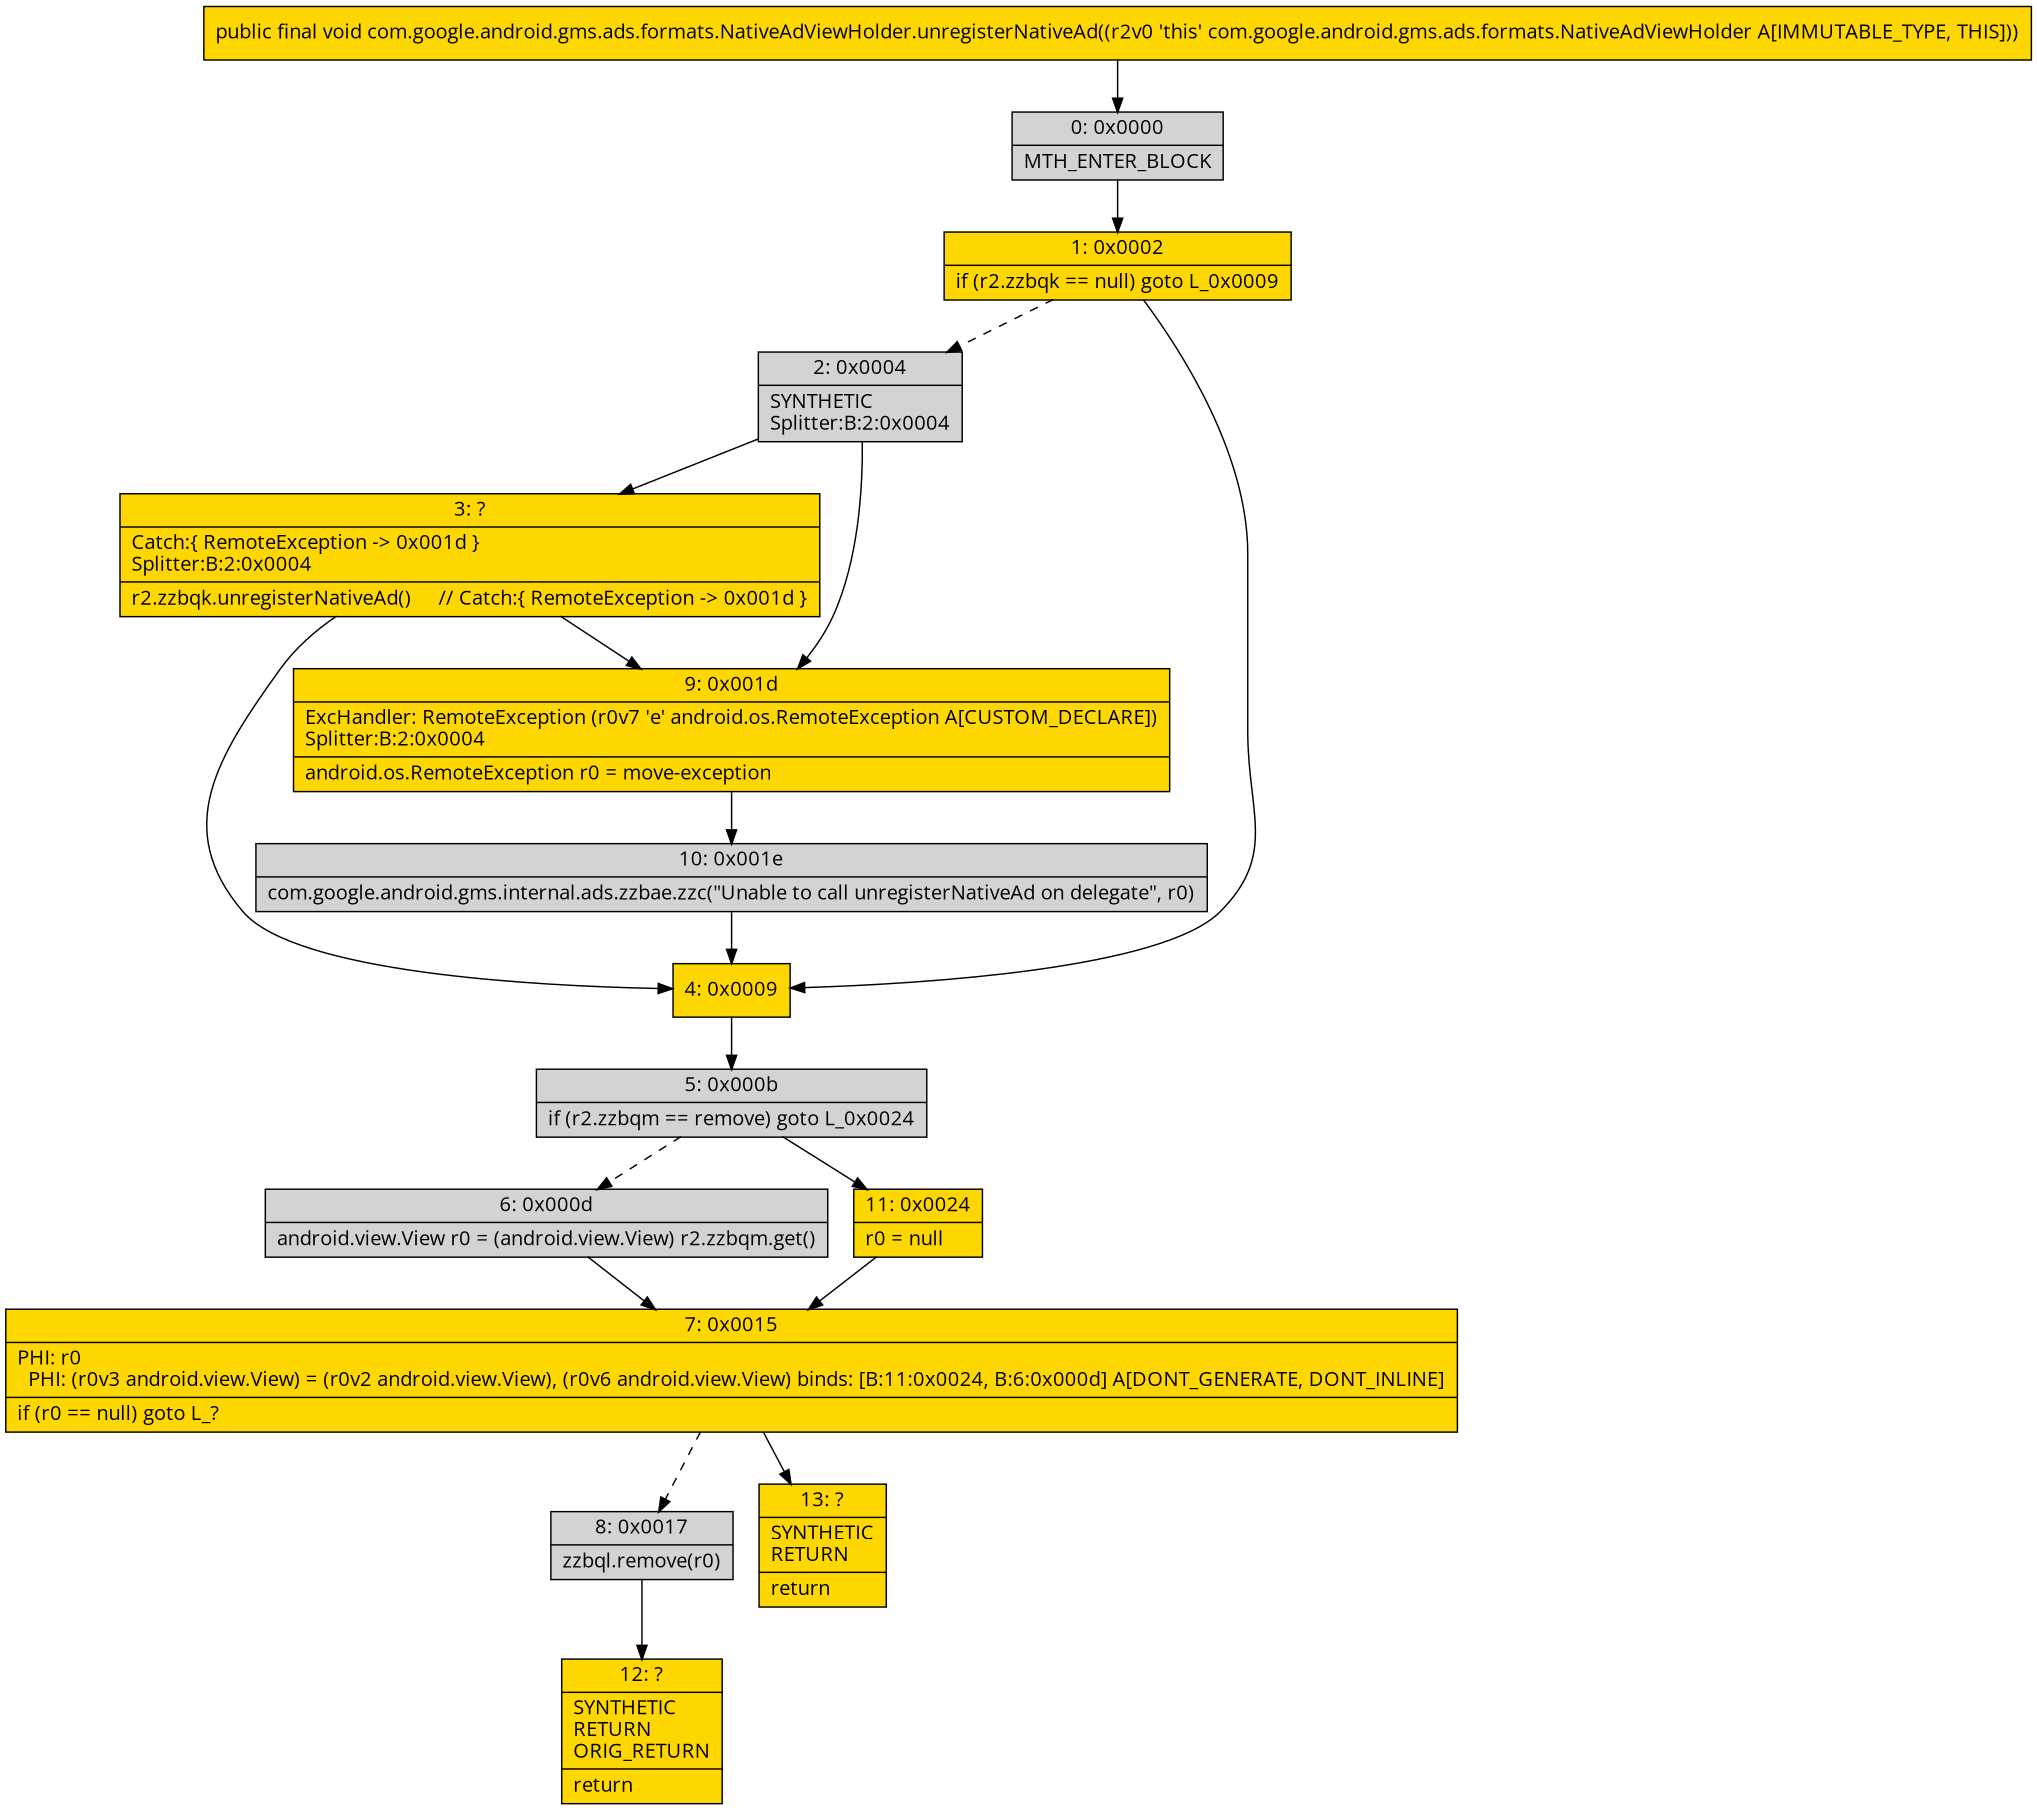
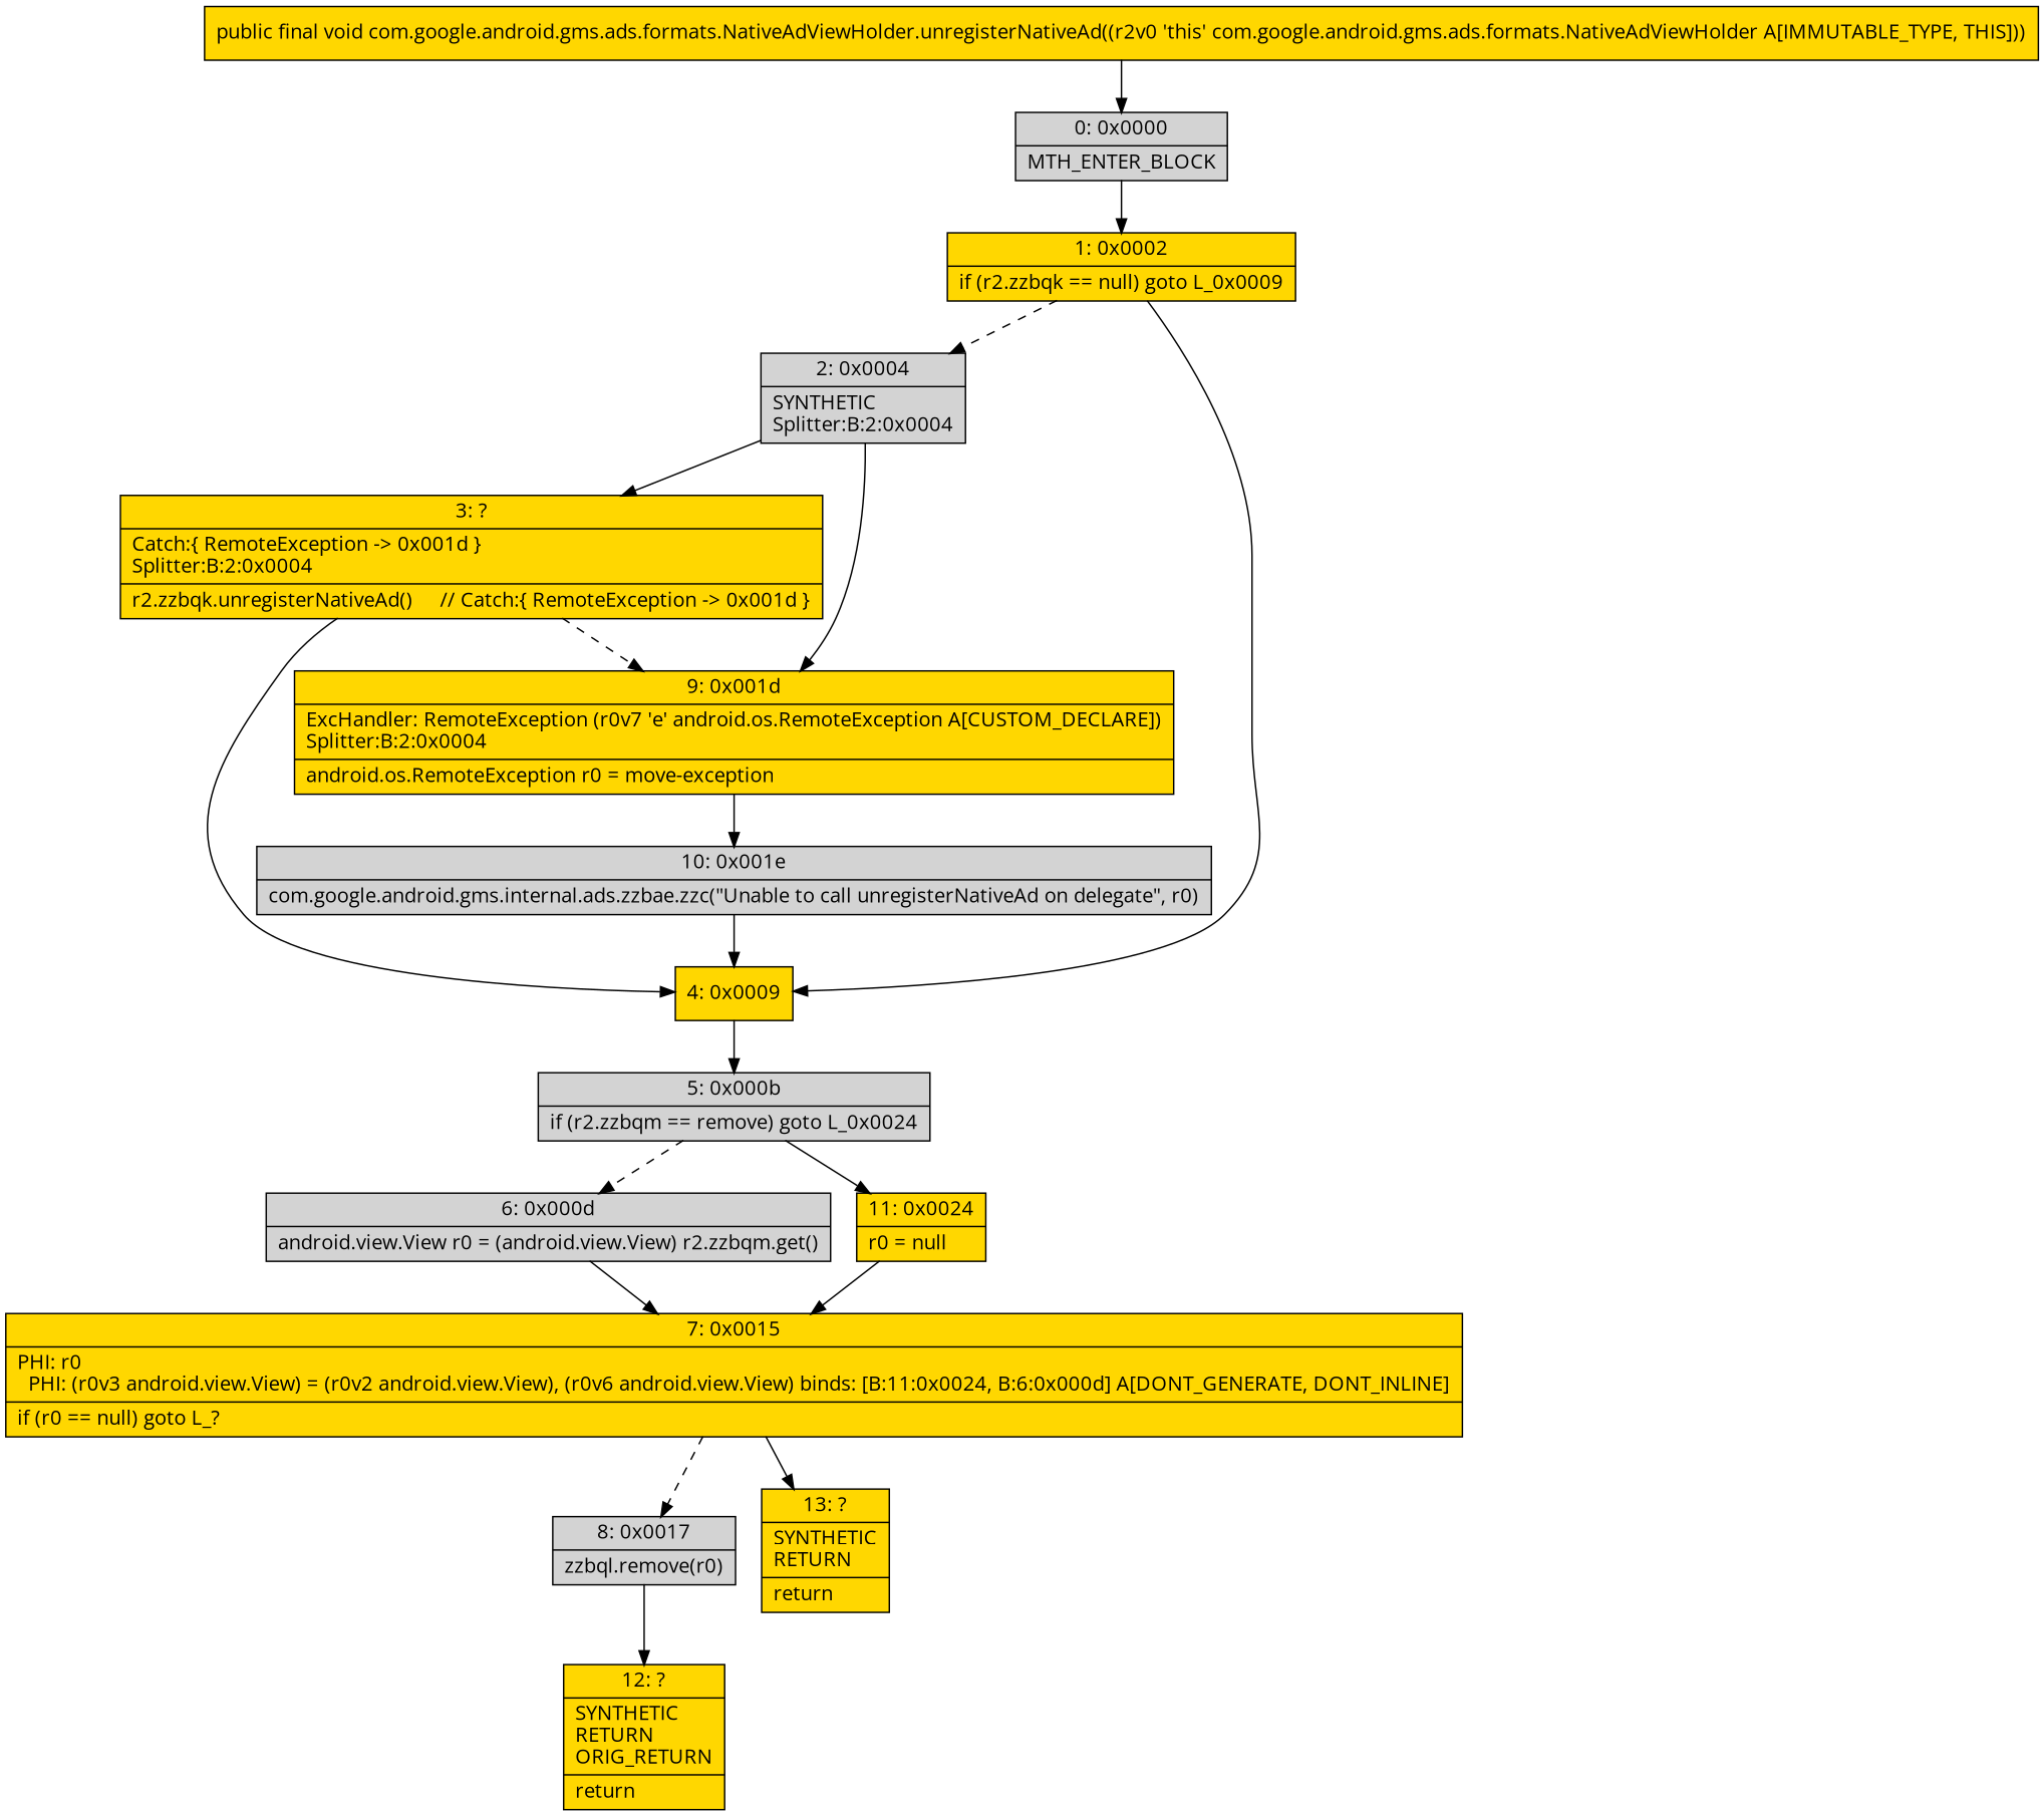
  digraph {
    fontname="Open Sans"
    node [fillcolor=gold fontname="Open Sans" shape=record style=filled]
    edge [fontname="Open Sans"]
    n1 [fillcolor=lightgrey label="{0\:\ 0x0000|MTH_ENTER_BLOCK\l}"]
    n2 [label="{1\:\ 0x0002|if (r2.zzbqk == null) goto L_0x0009\l}"]
    n3 [fillcolor=lightgrey label="{2\:\ 0x0004|SYNTHETIC\lSplitter:B:2:0x0004\l}"]
    n4 [label="{4\:\ 0x0009}"]
    n5 [label="{3\:\ ?|Catch:\{ RemoteException \-\> 0x001d \}\lSplitter:B:2:0x0004\l|r2.zzbqk.unregisterNativeAd()     \/\/ Catch:\{ RemoteException \-\> 0x001d \}\l}"]
    n6 [label="{9\:\ 0x001d|ExcHandler: RemoteException (r0v7 'e' android.os.RemoteException A[CUSTOM_DECLARE])\lSplitter:B:2:0x0004\l|android.os.RemoteException r0 = move\-exception\l}"]
    n7 [fillcolor=lightgrey label="{5\:\ 0x000b|if (r2.zzbqm == remove) goto L_0x0024\l}"]
    n8 [fillcolor=lightgrey label="{10\:\ 0x001e|com.google.android.gms.internal.ads.zzbae.zzc(\"Unable to call unregisterNativeAd on delegate\", r0)\l}"]
    n9 [fillcolor=lightgrey label="{6\:\ 0x000d|android.view.View r0 = (android.view.View) r2.zzbqm.get()\l}"]
    n10 [label="{11\:\ 0x0024|r0 = null\l}"]
    n11 [label="{7\:\ 0x0015|PHI: r0 \l  PHI: (r0v3 android.view.View) = (r0v2 android.view.View), (r0v6 android.view.View) binds: [B:11:0x0024, B:6:0x000d] A[DONT_GENERATE, DONT_INLINE]\l|if (r0 == null) goto L_?\l}"]
    n12 [fillcolor=lightgrey label="{8\:\ 0x0017|zzbql.remove(r0)\l}"]
    n13 [label="{13\:\ ?|SYNTHETIC\lRETURN\l|return\l}"]
    n14 [label="{12\:\ ?|SYNTHETIC\lRETURN\lORIG_RETURN\l|return\l}"]
    n15 [label="{public final void com.google.android.gms.ads.formats.NativeAdViewHolder.unregisterNativeAd((r2v0 'this' com.google.android.gms.ads.formats.NativeAdViewHolder A[IMMUTABLE_TYPE, THIS])) }"]
    n1 -> n2
    n2 -> n3 [style=dashed]
    n2 -> n4
    n3 -> n5
    n3 -> n6
    n4 -> n7
    n5 -> n4
-   n5 -> n6
+   n5 -> n6 [style=dashed]
    n6 -> n8
    n7 -> n9 [style=dashed]
    n7 -> n10
    n8 -> n4
    n9 -> n11
    n10 -> n11
    n11 -> n12 [style=dashed]
    n11 -> n13
    n12 -> n14
    n15 -> n1
  }
